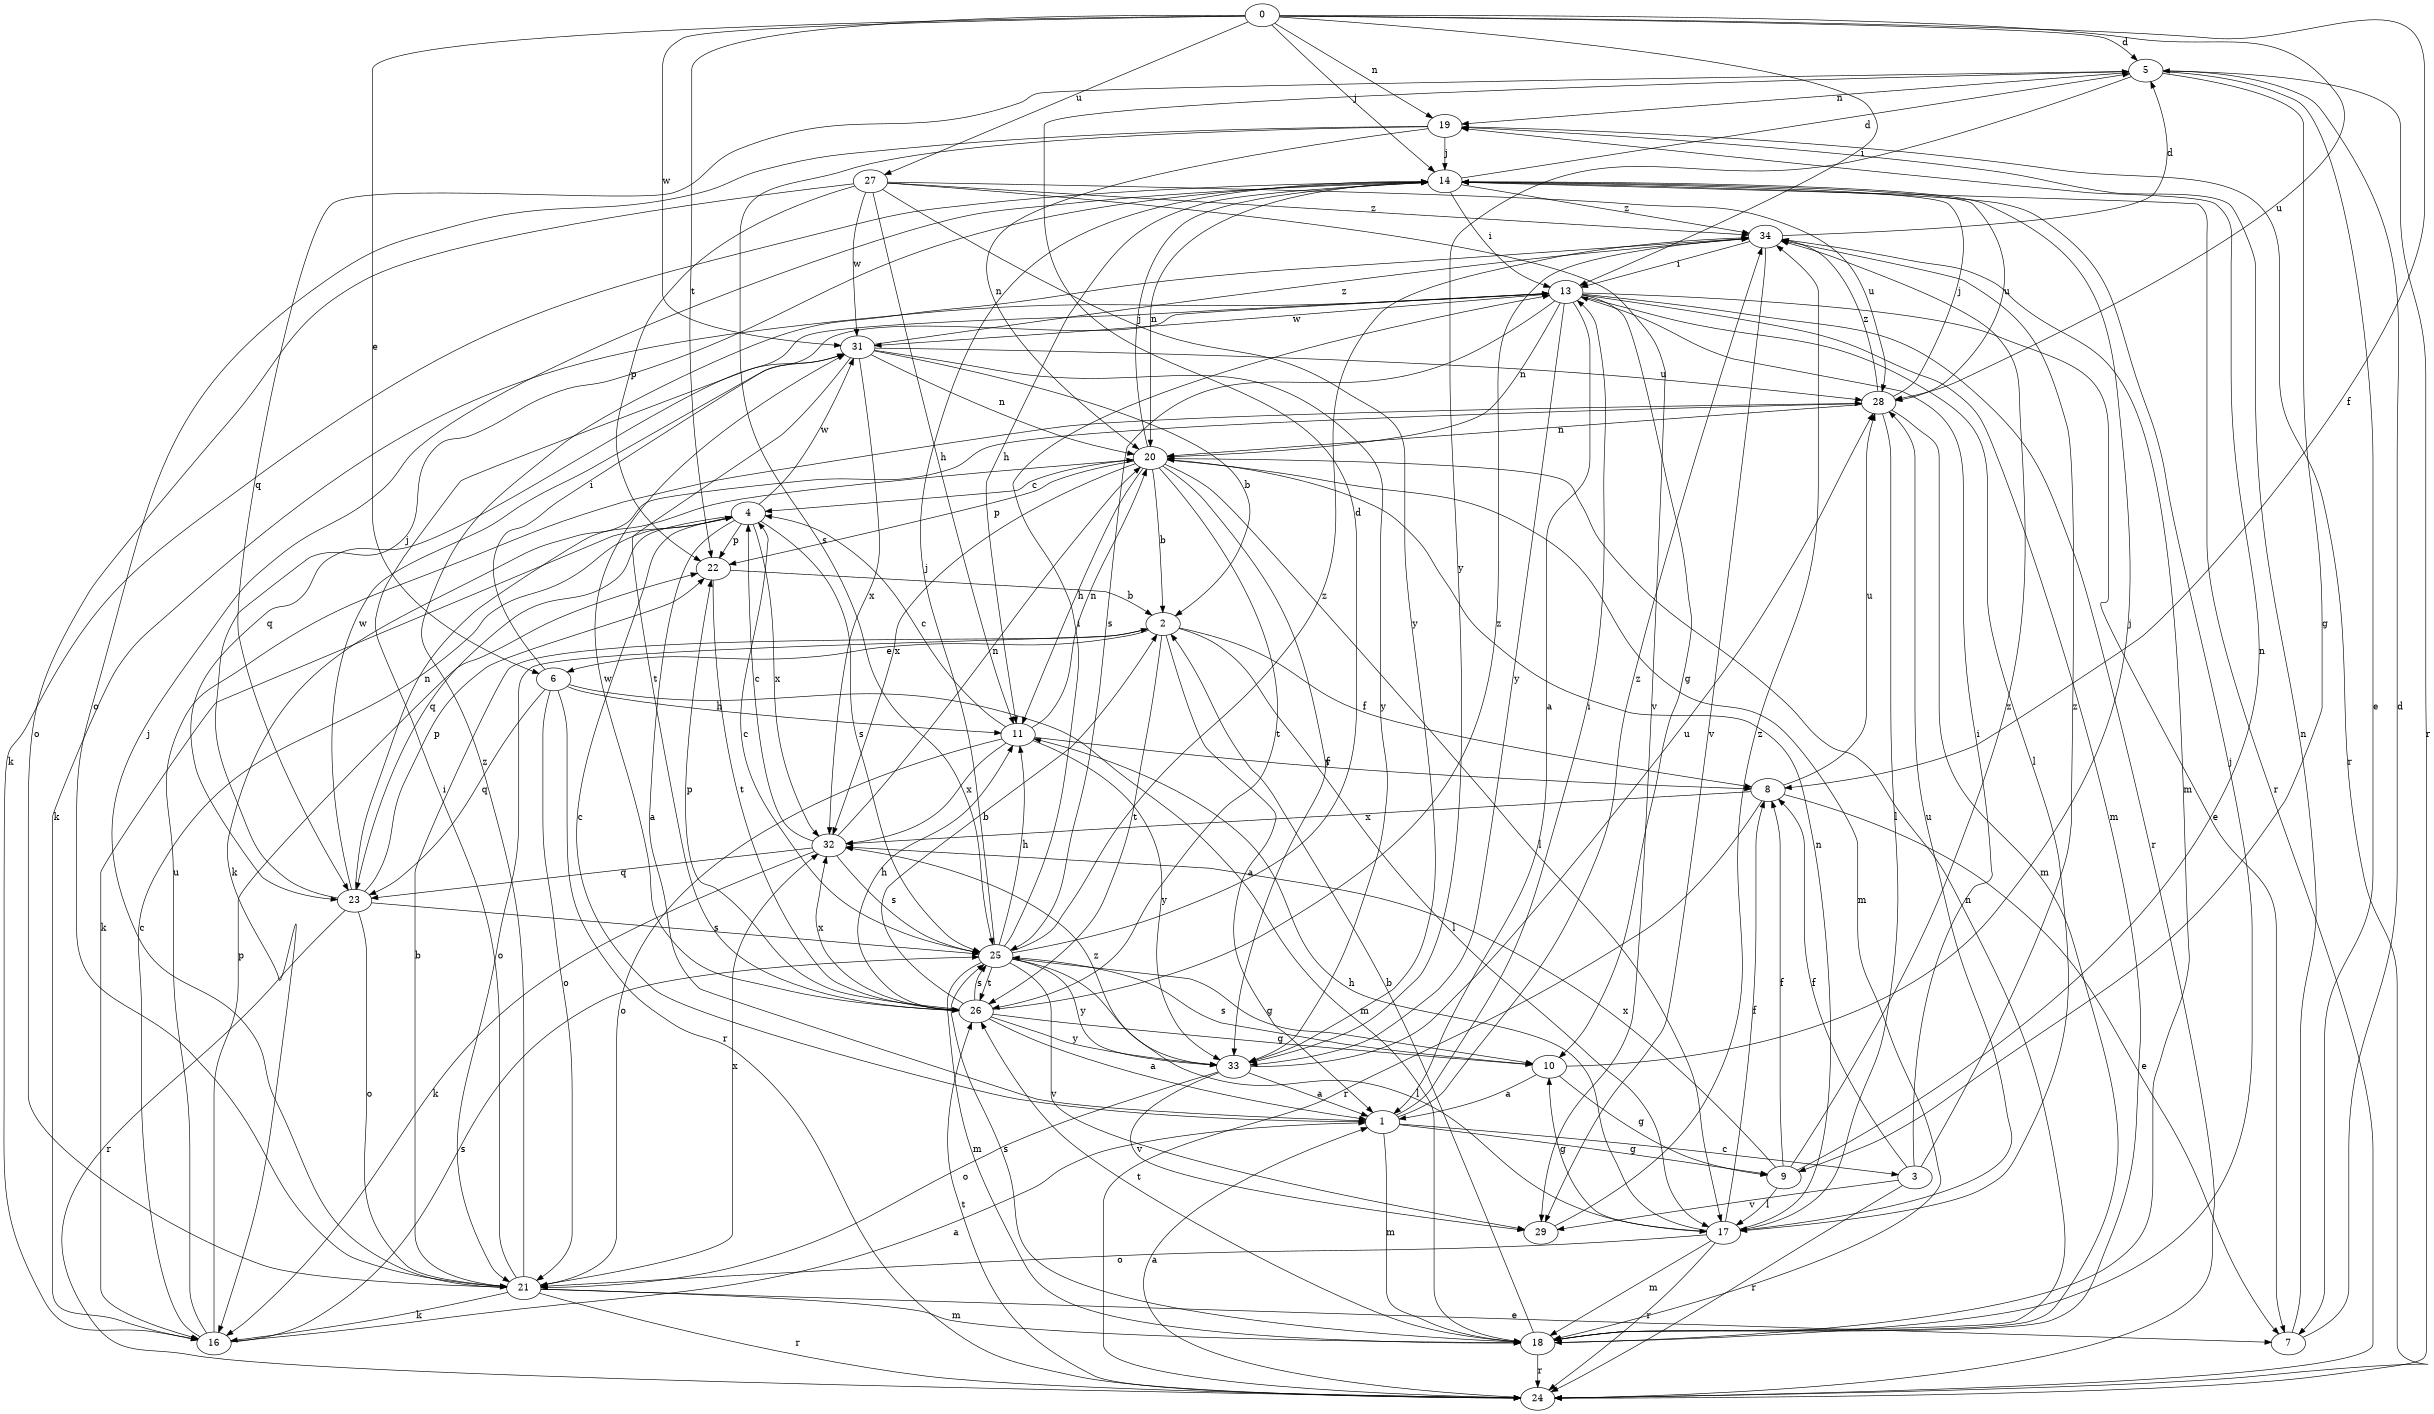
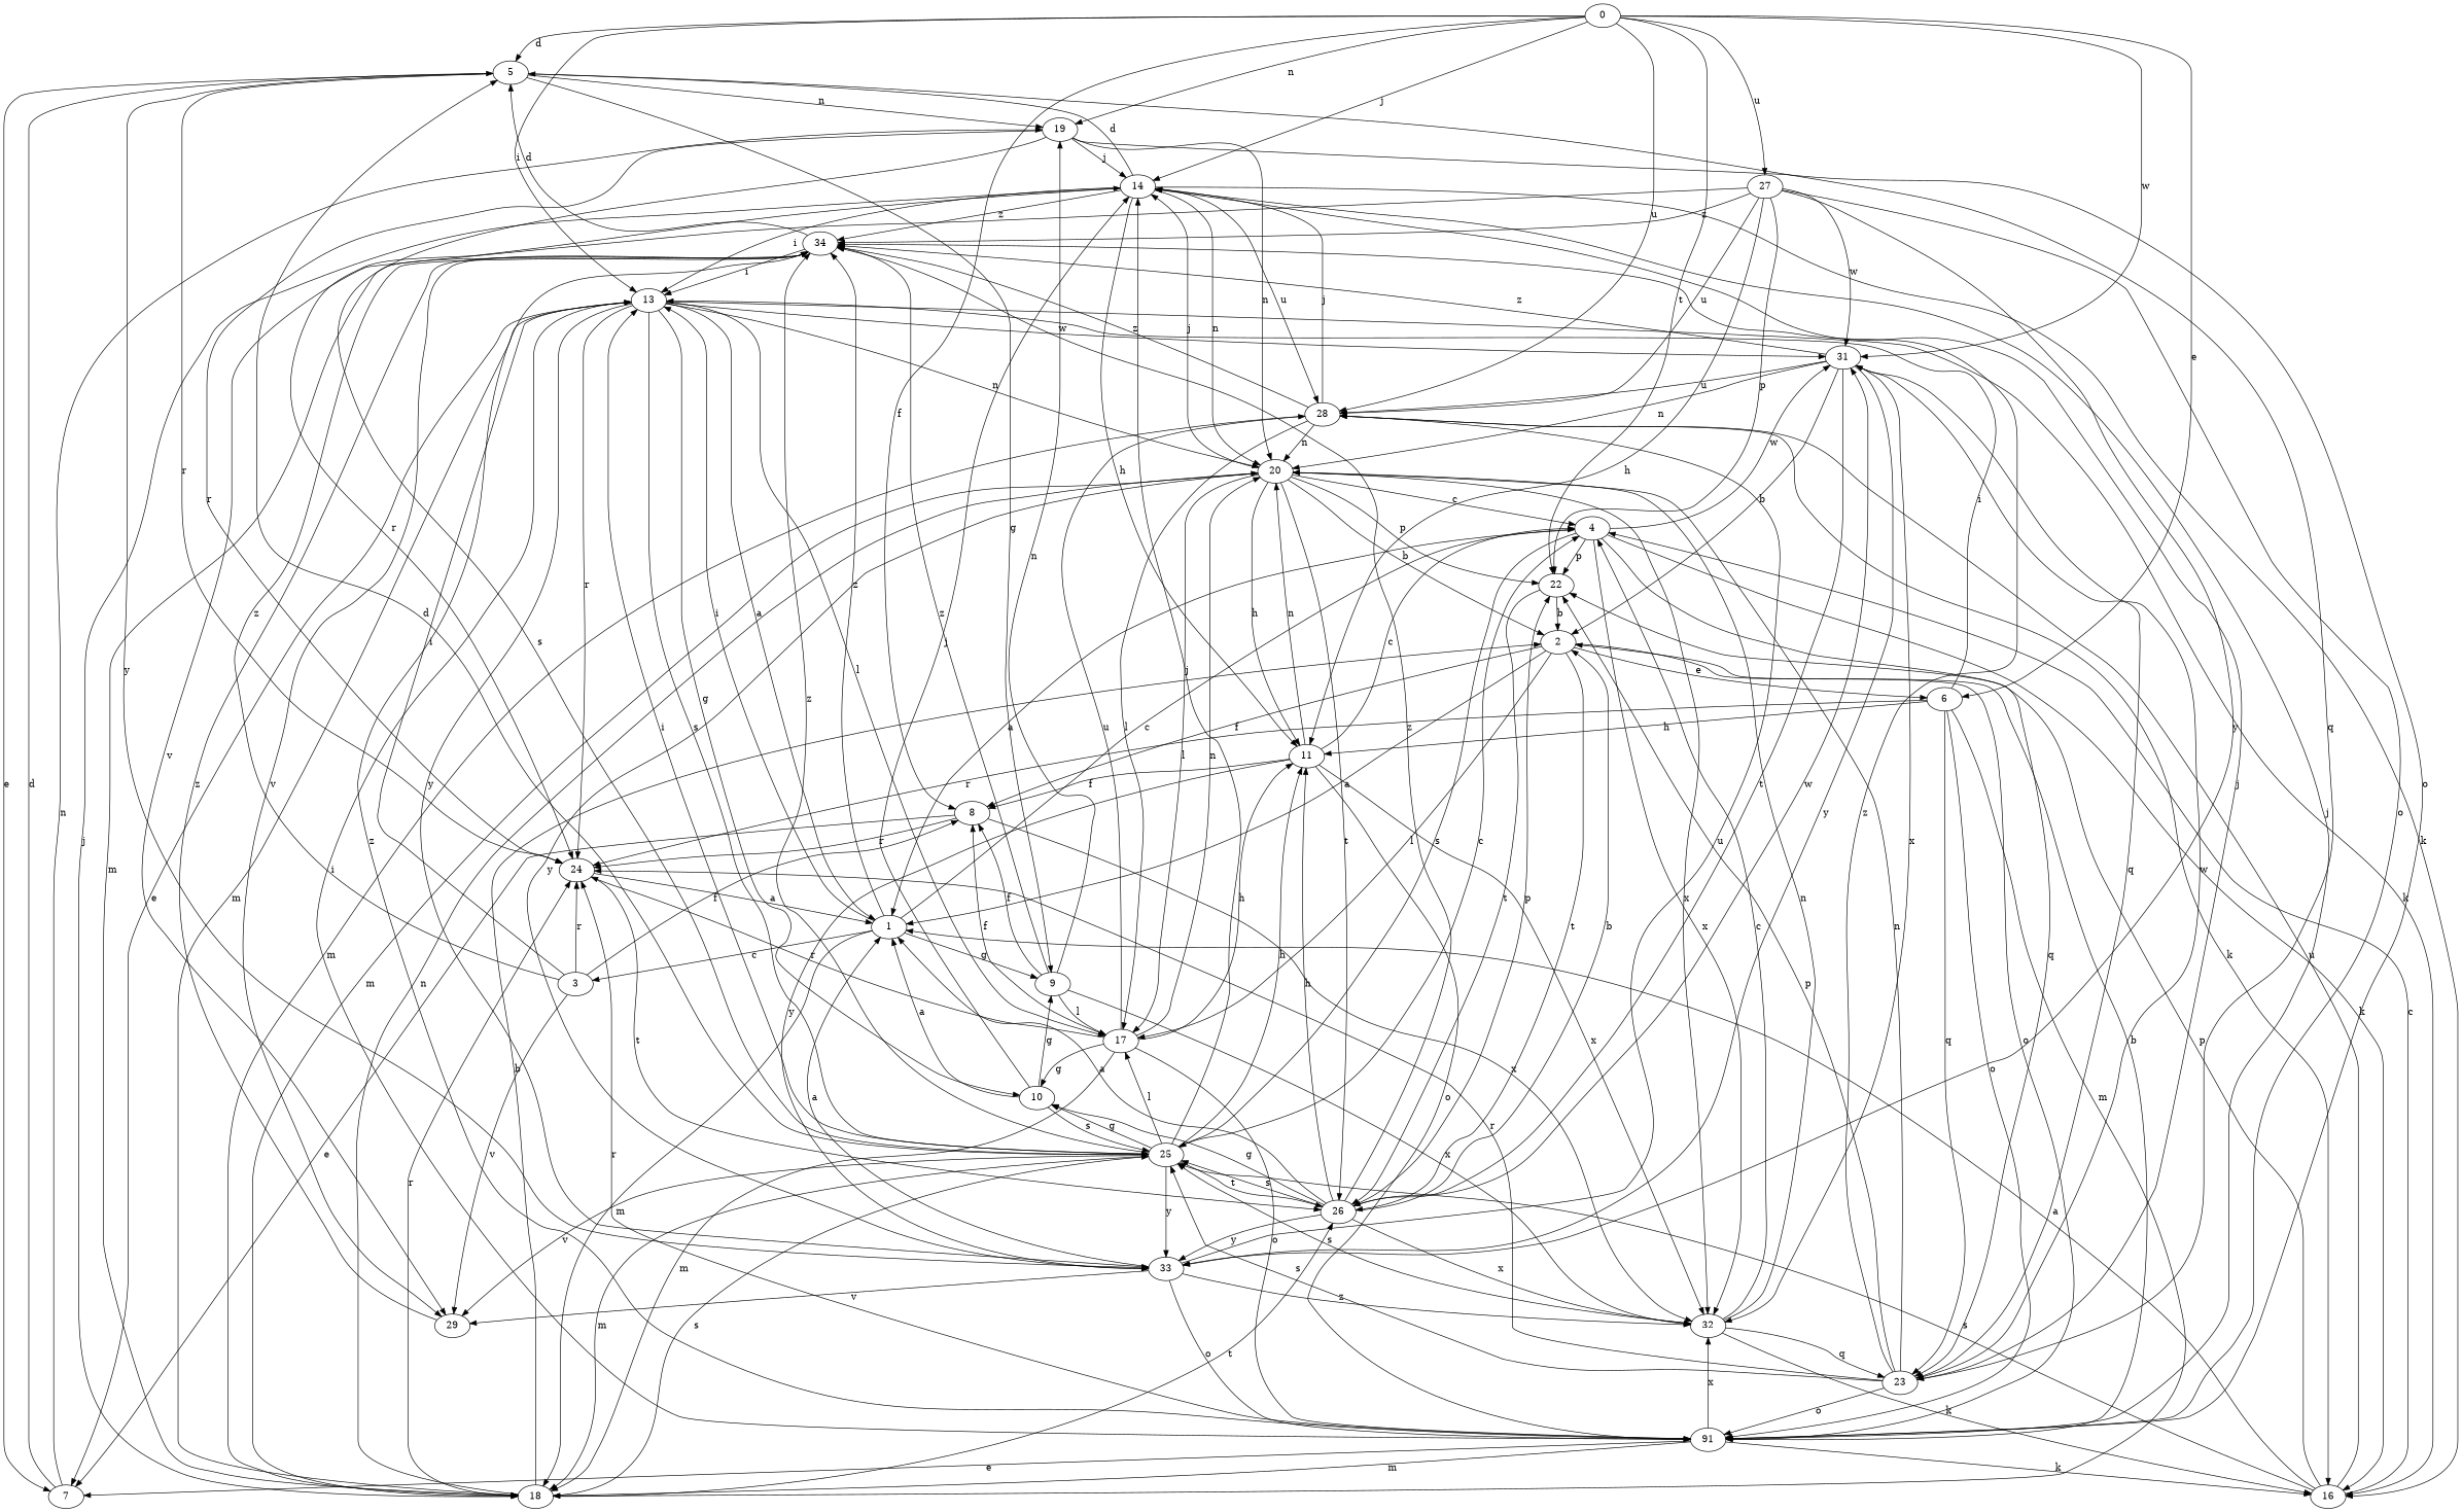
  strict digraph {
    0
    5
    6
    8
    13
    14
    19
    22
    27
    28
    31
    9
    24
    23
    7
    33
    18
-   21
+   21 [label=91]
    11
    32
    1
    17
    16
    25
    10
    20
    34
    2
    26
    29
    3
    4
    0 -> 5 [label=d]
    0 -> 6 [label=e]
    0 -> 8 [label=f]
    0 -> 13 [label=i]
    0 -> 14 [label=j]
    0 -> 19 [label=n]
    0 -> 22 [label=t]
    0 -> 27 [label=u]
    0 -> 28 [label=u]
    0 -> 31 [label=w]
    5 -> 19 [label=n]
    5 -> 9 [label=g]
    5 -> 24 [label=r]
    5 -> 23 [label=q]
    5 -> 7 [label=e]
    5 -> 33 [label=y]
    6 -> 13 [label=i]
    6 -> 24 [label=r]
    6 -> 23 [label=q]
    6 -> 18 [label=m]
    6 -> 21 [label=o]
    6 -> 11 [label=h]
-   8 -> 28 [label=u]
    8 -> 24 [label=r]
    8 -> 7 [label=e]
    8 -> 32 [label=x]
    13 -> 31 [label=w]
    13 -> 24 [label=r]
    13 -> 7 [label=e]
    13 -> 33 [label=y]
    13 -> 18 [label=m]
    13 -> 1 [label=a]
    13 -> 17 [label=l]
    13 -> 16 [label=k]
    13 -> 25 [label=s]
    13 -> 10 [label=g]
    13 -> 20 [label=n]
    14 -> 5 [label=d]
    14 -> 13 [label=i]
    14 -> 28 [label=u]
    14 -> 24 [label=r]
    14 -> 11 [label=h]
    14 -> 16 [label=k]
    14 -> 20 [label=n]
    14 -> 34 [label=z]
    19 -> 14 [label=j]
    19 -> 24 [label=r]
    19 -> 21 [label=o]
    19 -> 25 [label=s]
    19 -> 20 [label=n]
    22 -> 2 [label=b]
    22 -> 26 [label=t]
    27 -> 22 [label=p]
    27 -> 28 [label=u]
    27 -> 31 [label=w]
    27 -> 33 [label=y]
    27 -> 21 [label=o]
    27 -> 11 [label=h]
    27 -> 34 [label=z]
    27 -> 29 [label=v]
    28 -> 14 [label=j]
    28 -> 18 [label=m]
    28 -> 17 [label=l]
    28 -> 16 [label=k]
    28 -> 20 [label=n]
    28 -> 34 [label=z]
    31 -> 28 [label=u]
    31 -> 23 [label=q]
    31 -> 33 [label=y]
    31 -> 32 [label=x]
    31 -> 20 [label=n]
    31 -> 34 [label=z]
    31 -> 2 [label=b]
    31 -> 26 [label=t]
    9 -> 8 [label=f]
    9 -> 19 [label=n]
    9 -> 32 [label=x]
    9 -> 17 [label=l]
    9 -> 34 [label=z]
    24 -> 1 [label=a]
    24 -> 26 [label=t]
    23 -> 14 [label=j]
    23 -> 22 [label=p]
    23 -> 31 [label=w]
    23 -> 24 [label=r]
    23 -> 21 [label=o]
    23 -> 25 [label=s]
    23 -> 20 [label=n]
+   23 -> 34 [label=z]
    7 -> 5 [label=d]
    7 -> 19 [label=n]
    33 -> 28 [label=u]
    33 -> 21 [label=o]
    33 -> 32 [label=z]
    33 -> 1 [label=a]
    33 -> 29 [label=v]
    18 -> 14 [label=j]
    18 -> 24 [label=r]
    18 -> 25 [label=s]
    18 -> 20 [label=n]
    18 -> 2 [label=b]
    18 -> 26 [label=t]
    21 -> 13 [label=i]
    21 -> 14 [label=j]
    21 -> 24 [label=r]
    21 -> 7 [label=e]
    21 -> 18 [label=m]
    21 -> 32 [label=x]
    21 -> 16 [label=k]
    21 -> 34 [label=z]
    21 -> 2 [label=b]
    11 -> 8 [label=f]
    11 -> 33 [label=y]
    11 -> 21 [label=o]
    11 -> 32 [label=x]
    11 -> 20 [label=n]
    11 -> 4 [label=c]
    32 -> 23 [label=q]
    32 -> 16 [label=k]
    32 -> 25 [label=s]
    32 -> 20 [label=n]
    32 -> 4 [label=c]
    1 -> 13 [label=i]
    1 -> 9 [label=g]
    1 -> 18 [label=m]
    1 -> 34 [label=z]
    1 -> 3 [label=c]
    1 -> 4 [label=c]
    17 -> 8 [label=f]
    17 -> 28 [label=u]
    17 -> 24 [label=r]
    17 -> 18 [label=m]
    17 -> 21 [label=o]
    17 -> 11 [label=h]
    17 -> 10 [label=g]
    17 -> 20 [label=n]
    16 -> 22 [label=p]
    16 -> 28 [label=u]
    16 -> 1 [label=a]
    16 -> 25 [label=s]
    16 -> 4 [label=c]
    25 -> 5 [label=d]
    25 -> 13 [label=i]
    25 -> 14 [label=j]
    25 -> 33 [label=y]
    25 -> 18 [label=m]
    25 -> 11 [label=h]
    25 -> 17 [label=l]
    25 -> 10 [label=g]
    25 -> 34 [label=z]
    25 -> 26 [label=t]
    25 -> 29 [label=v]
    25 -> 4 [label=c]
    10 -> 14 [label=j]
    10 -> 9 [label=g]
    10 -> 1 [label=a]
    10 -> 25 [label=s]
    20 -> 14 [label=j]
    20 -> 22 [label=p]
    20 -> 33 [label=y]
    20 -> 18 [label=m]
    20 -> 11 [label=h]
    20 -> 32 [label=x]
    20 -> 17 [label=l]
    20 -> 2 [label=b]
    20 -> 26 [label=t]
    20 -> 4 [label=c]
    34 -> 5 [label=d]
    34 -> 13 [label=i]
    34 -> 18 [label=m]
    34 -> 29 [label=v]
    2 -> 6 [label=e]
    2 -> 8 [label=f]
    2 -> 21 [label=o]
    2 -> 1 [label=a]
    2 -> 17 [label=l]
    2 -> 26 [label=t]
    26 -> 22 [label=p]
    26 -> 31 [label=w]
    26 -> 33 [label=y]
    26 -> 11 [label=h]
    26 -> 32 [label=x]
    26 -> 1 [label=a]
    26 -> 25 [label=s]
    26 -> 10 [label=g]
    26 -> 34 [label=z]
    26 -> 2 [label=b]
    29 -> 34 [label=z]
    3 -> 8 [label=f]
    3 -> 13 [label=i]
    3 -> 24 [label=r]
    3 -> 34 [label=z]
    3 -> 29 [label=v]
    4 -> 22 [label=p]
    4 -> 31 [label=w]
    4 -> 23 [label=q]
    4 -> 32 [label=x]
    4 -> 1 [label=a]
    4 -> 16 [label=k]
    4 -> 25 [label=s]
  }
